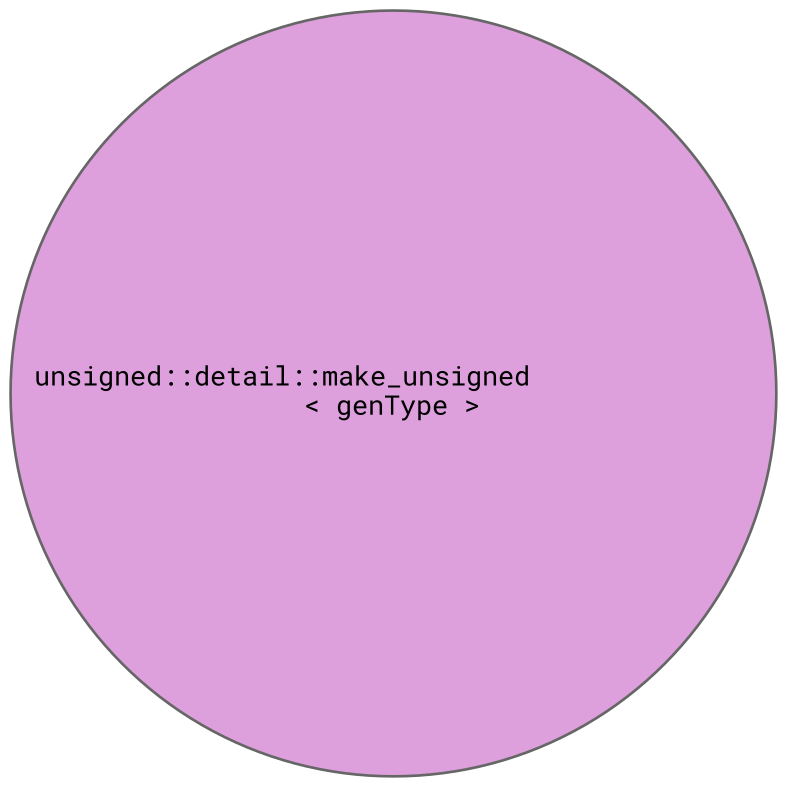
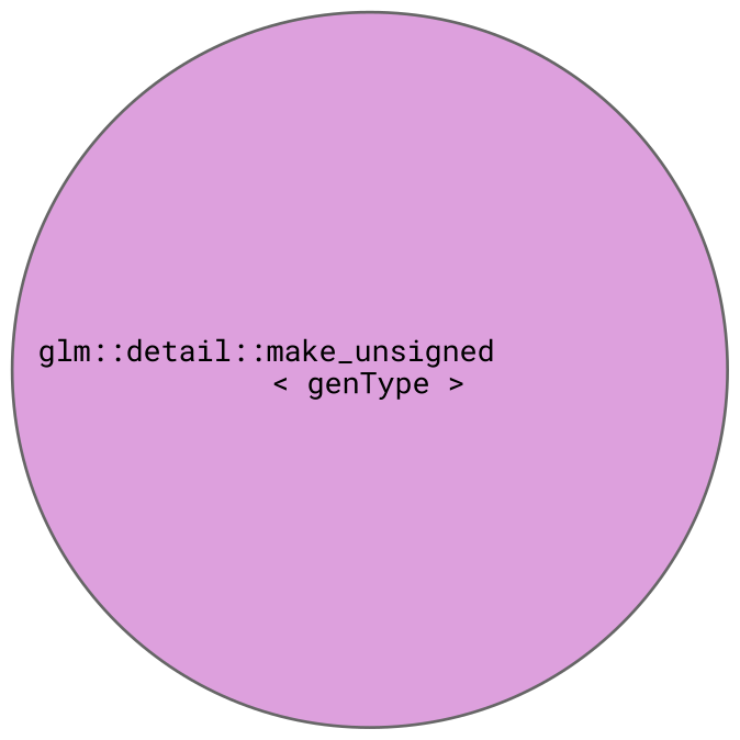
  digraph {
    rankdir=TB
    fontname="Roboto Mono"
-   n1 [color=grey40 fillcolor=plum fontname="Roboto Mono" fontsize=10 height=0.2 label="unsigned::detail::make_unsigned\l\< genType \>" shape=circle style=filled width=0.4]
+   n1 [color=grey40 fillcolor=plum fontname="Roboto Mono" fontsize=10 height=0.2 label="glm::detail::make_unsigned\l\< genType \>" shape=circle style=filled width=0.4]
  }
